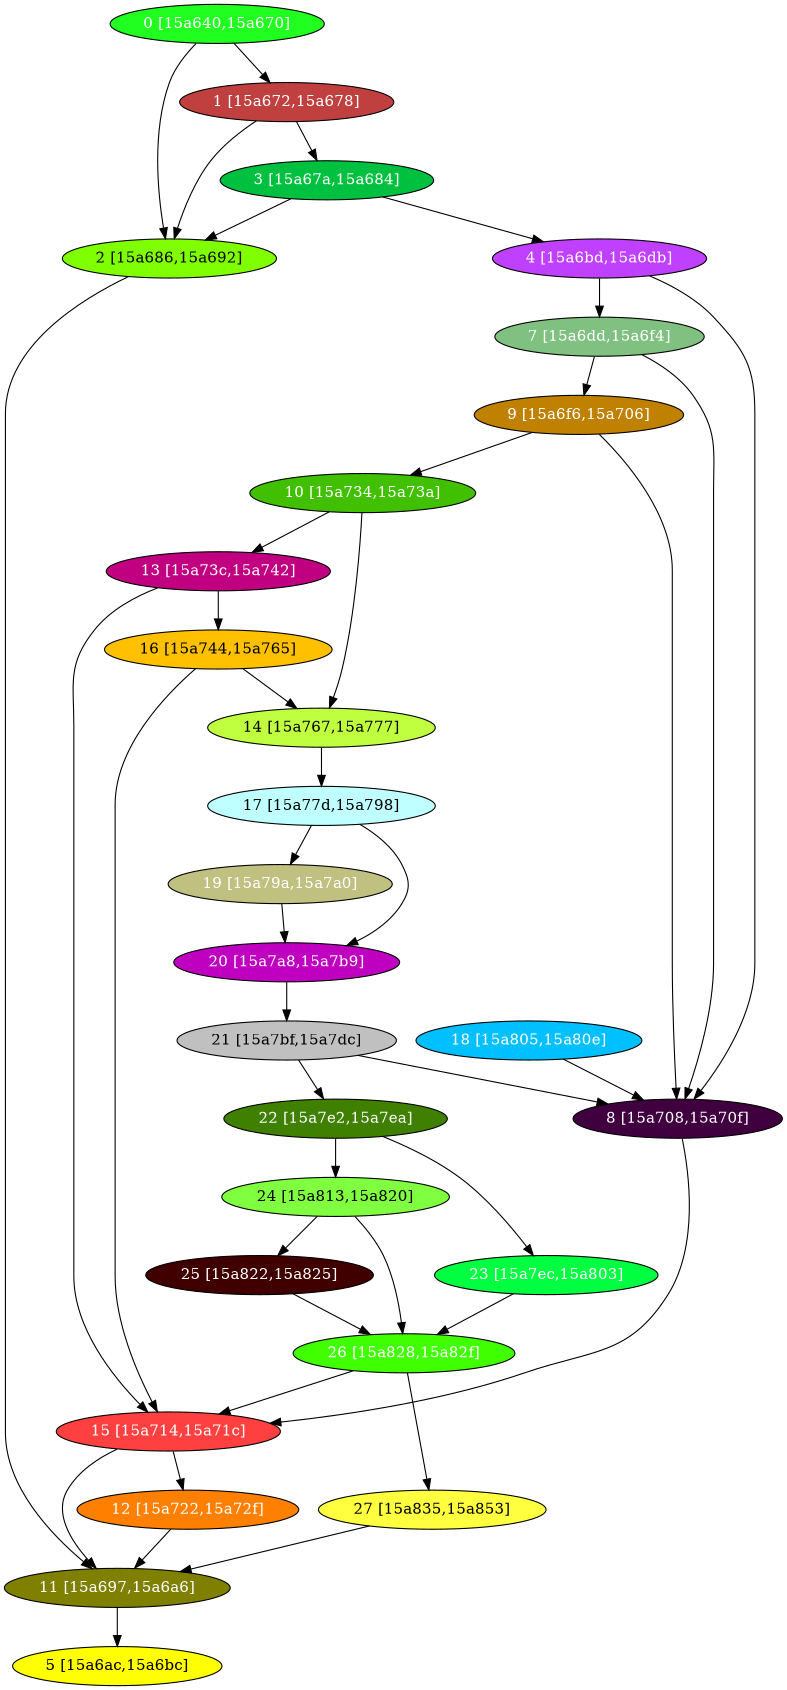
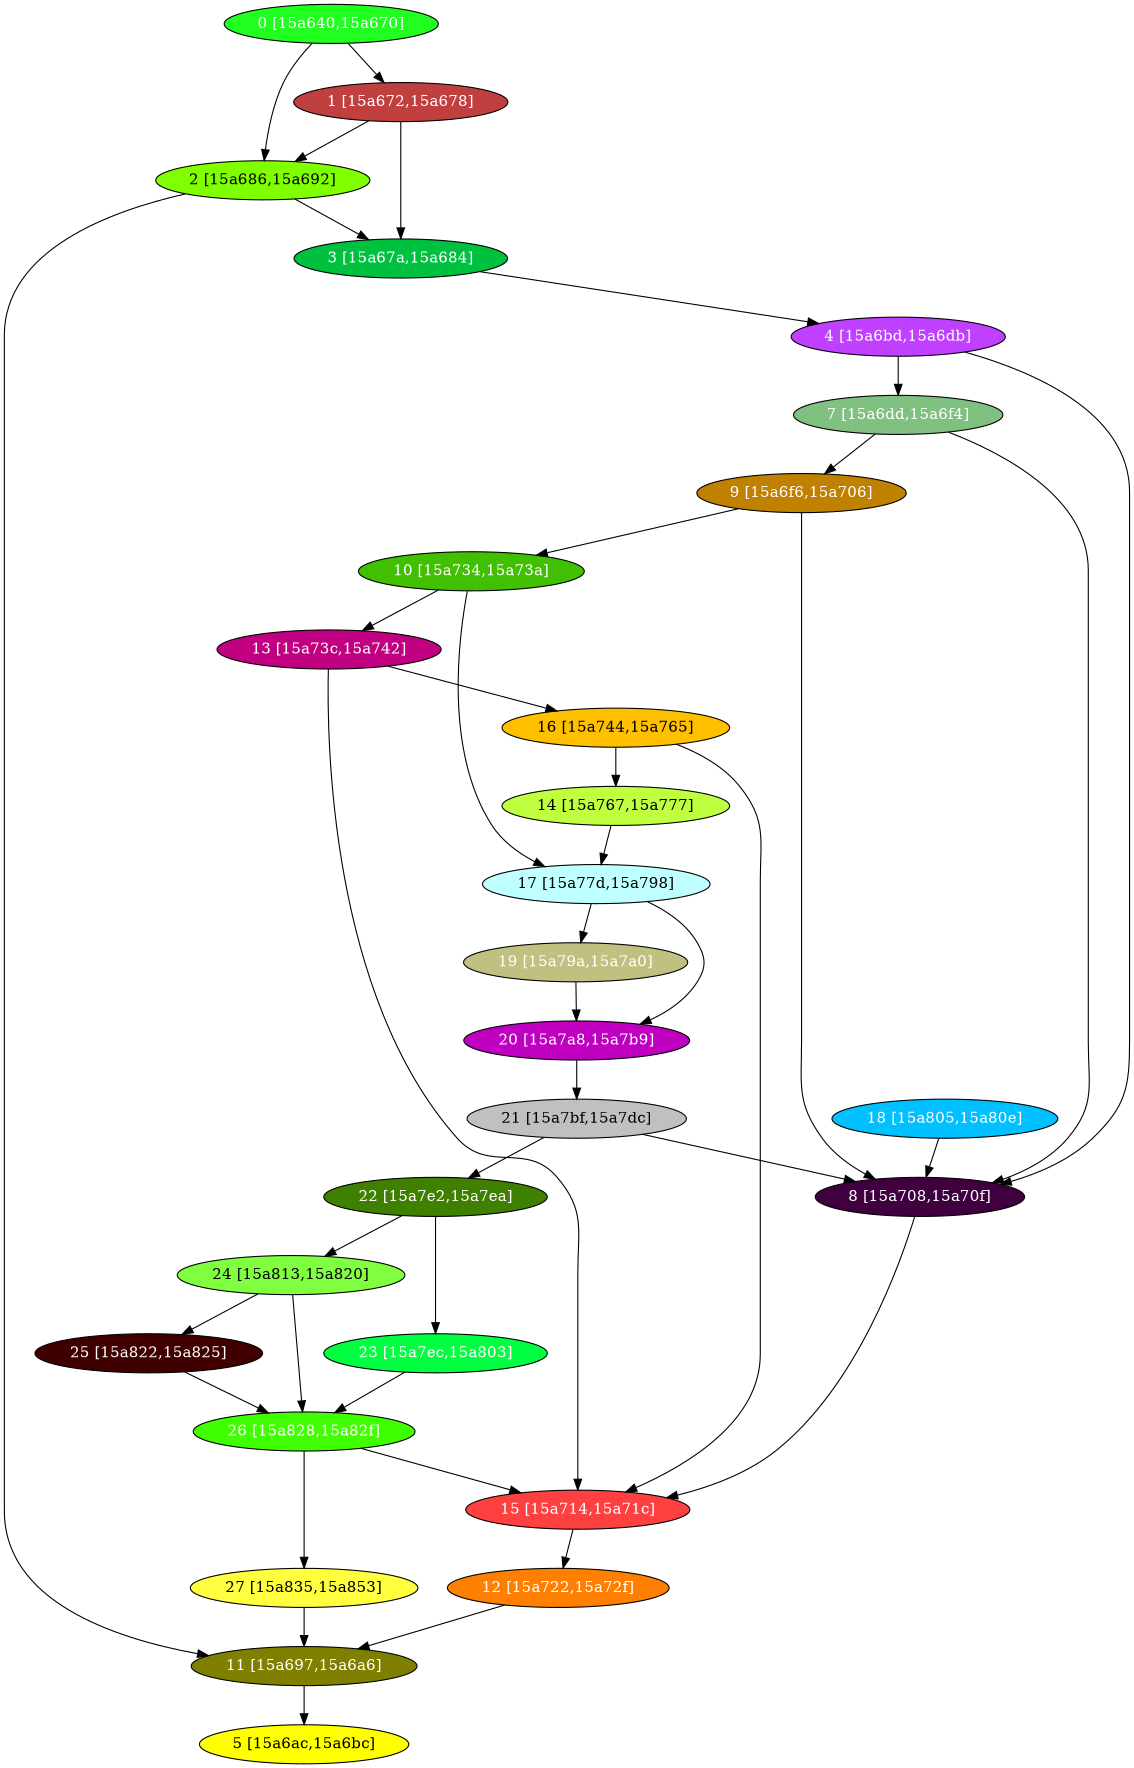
  digraph {
    node [fontcolor="#ffffff" shape=oval style=filled]
    n1 [fillcolor="#20FF20" label="0 [15a640,15a670]"]
    n2 [fillcolor="#C04040" label="1 [15a672,15a678]"]
    n3 [fillcolor="#80FF00" fontcolor="#000000" label="2 [15a686,15a692]"]
    n4 [fillcolor="#00C040" label="3 [15a67a,15a684]"]
    n5 [fillcolor="#808000" label="11 [15a697,15a6a6]"]
    n6 [fillcolor="#C040FF" label="4 [15a6bd,15a6db]"]
    n7 [fillcolor="#FFFF00" fontcolor="#000000" label="5 [15a6ac,15a6bc]"]
    n8 [fillcolor="#80C080" label="7 [15a6dd,15a6f4]"]
    n9 [fillcolor="#400040" label="8 [15a708,15a70f]"]
    n10 [fillcolor="#C08000" label="9 [15a6f6,15a706]"]
    n11 [fillcolor="#FF4040" label="15 [15a714,15a71c]"]
    n12 [fillcolor="#40C000" label="10 [15a734,15a73a]"]
    n13 [fillcolor="#FF8000" label="12 [15a722,15a72f]"]
    n14 [fillcolor="#C00080" label="13 [15a73c,15a742]"]
    n15 [fillcolor="#C0FF40" fontcolor="#000000" label="14 [15a767,15a777]"]
    n16 [fillcolor="#FFC000" fontcolor="#000000" label="16 [15a744,15a765]"]
    n17 [fillcolor="#C0FFFF" fontcolor="#000000" label="17 [15a77d,15a798]"]
    n18 [fillcolor="#C0C080" label="19 [15a79a,15a7a0]"]
    n19 [fillcolor="#C000C0" label="20 [15a7a8,15a7b9]"]
    n20 [fillcolor="#00C0FF" label="18 [15a805,15a80e]"]
    n21 [fillcolor="#C0C0C0" fontcolor="#000000" label="21 [15a7bf,15a7dc]"]
    n22 [fillcolor="#408000" label="22 [15a7e2,15a7ea]"]
    n23 [fillcolor="#00FF40" label="23 [15a7ec,15a803]"]
    n24 [fillcolor="#80FF40" fontcolor="#000000" label="24 [15a813,15a820]"]
    n25 [fillcolor="#40FF00" label="26 [15a828,15a82f]"]
    n26 [fillcolor="#400000" label="25 [15a822,15a825]"]
    n27 [fillcolor="#FFFF40" fontcolor="#000000" label="27 [15a835,15a853]"]
    n1 -> n2
    n1 -> n3
    n2 -> n3
    n2 -> n4
    n3 -> n5
-   n4 -> n3
+   n3 -> n4
    n4 -> n6
    n5 -> n7
    n6 -> n8
    n6 -> n9
    n8 -> n9
    n8 -> n10
    n9 -> n11
    n10 -> n9
    n10 -> n12
-   n11 -> n5
    n11 -> n13
    n12 -> n14
-   n12 -> n15
+   n12 -> n17
    n13 -> n5
    n14 -> n11
    n14 -> n16
    n15 -> n17
    n16 -> n11
    n16 -> n15
    n17 -> n18
    n17 -> n19
    n18 -> n19
    n19 -> n21
    n20 -> n9
    n21 -> n9
    n21 -> n22
    n22 -> n23
    n22 -> n24
    n23 -> n25
    n24 -> n25
    n24 -> n26
    n25 -> n11
    n25 -> n27
    n26 -> n25
    n27 -> n5
  }
